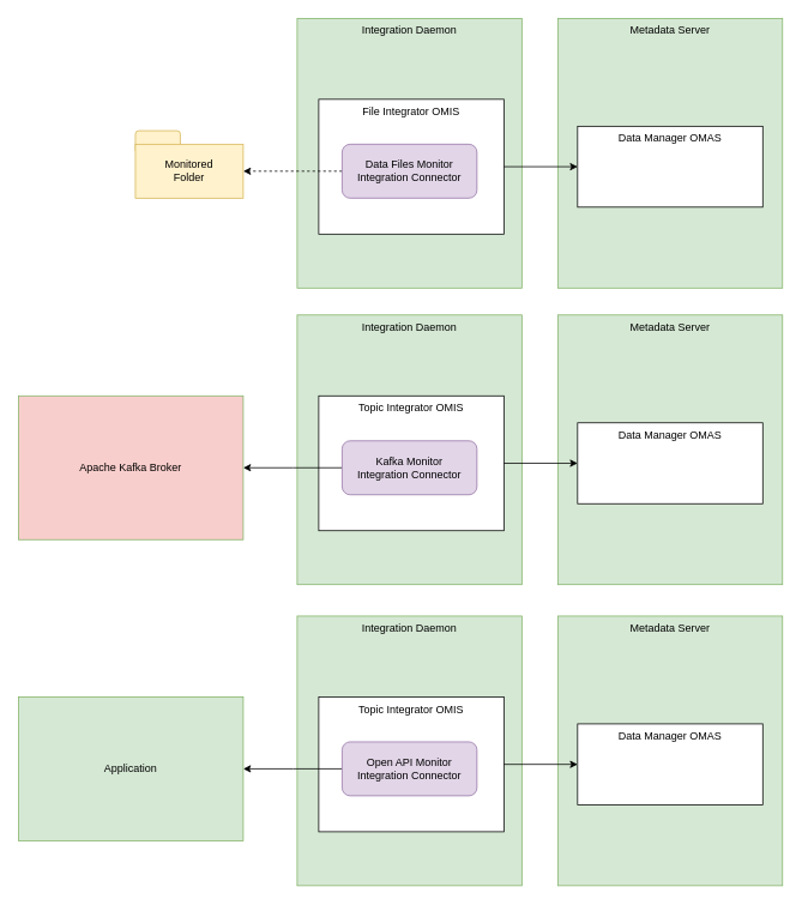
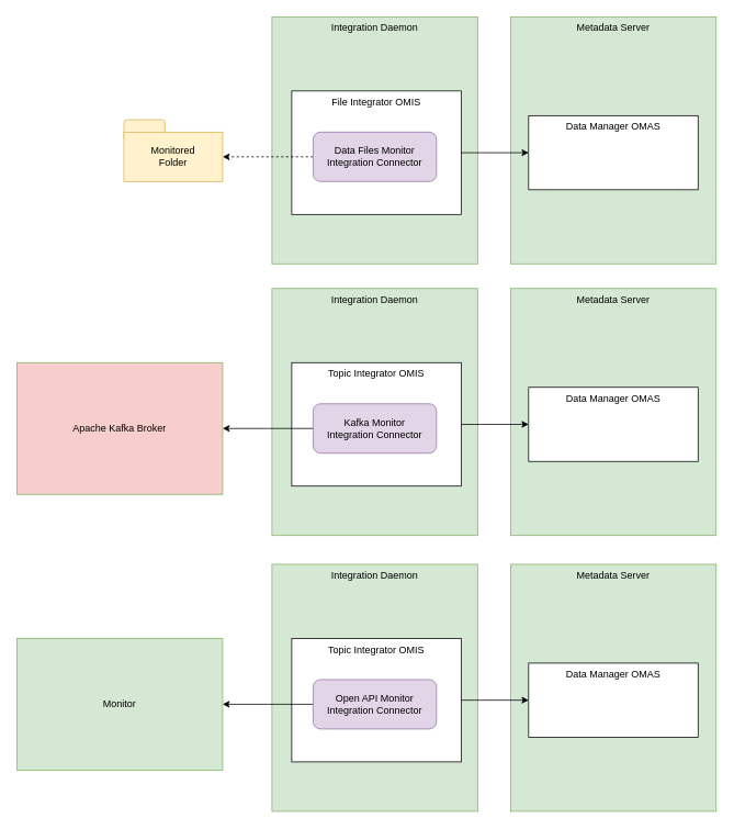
  <mxCell id="0" />
  <mxCell id="1" parent="0" />
  <mxCell id="2" value="Integration Daemon" style="rounded=0;whiteSpace=wrap;html=1;verticalAlign=top;fillColor=#d5e8d4;strokeColor=#82b366;" vertex="1" parent="1"><mxGeometry x="330" y="350" width="250" height="300" as="geometry" /></mxCell>
  <mxCell id="3" value="Topic Integrator OMIS" style="rounded=0;whiteSpace=wrap;html=1;verticalAlign=top;" vertex="1" parent="1"><mxGeometry x="354" y="440" width="206" height="150" as="geometry" /></mxCell>
  <mxCell id="4" style="edgeStyle=orthogonalEdgeStyle;rounded=0;orthogonalLoop=1;jettySize=auto;html=1;exitX=0;exitY=0.5;exitDx=0;exitDy=0;" edge="1" parent="1" source="5"><mxGeometry relative="1" as="geometry"><mxPoint x="270" y="520" as="targetPoint" /></mxGeometry></mxCell>
  <mxCell id="5" value="Kafka Monitor&lt;br&gt;Integration Connector" style="rounded=1;whiteSpace=wrap;html=1;fillColor=#e1d5e7;strokeColor=#9673a6;" vertex="1" parent="1"><mxGeometry x="380" y="490" width="150" height="60" as="geometry" /></mxCell>
  <mxCell id="6" value="" style="rounded=1;whiteSpace=wrap;html=1;fillColor=#fff2cc;strokeColor=#d6b656;" vertex="1" parent="1"><mxGeometry x="150" y="475" width="50" height="25" as="geometry" /></mxCell>
  <mxCell id="7" value="Metadata Server" style="rounded=0;whiteSpace=wrap;html=1;verticalAlign=top;fillColor=#d5e8d4;strokeColor=#82b366;" vertex="1" parent="1"><mxGeometry x="620" y="350" width="250" height="300" as="geometry" /></mxCell>
  <mxCell id="8" value="Data Manager OMAS" style="rounded=0;whiteSpace=wrap;html=1;verticalAlign=top;" vertex="1" parent="1"><mxGeometry x="642" y="470" width="206" height="90" as="geometry" /></mxCell>
  <mxCell id="9" style="edgeStyle=orthogonalEdgeStyle;rounded=0;orthogonalLoop=1;jettySize=auto;html=1;entryX=0;entryY=0.5;entryDx=0;entryDy=0;" edge="1" parent="1" source="3" target="8"><mxGeometry relative="1" as="geometry" /></mxCell>
  <mxCell id="10" value="Apache Kafka Broker" style="rounded=0;whiteSpace=wrap;html=1;verticalAlign=middle;fillColor=#f8cecc;strokeColor=#82b366;" vertex="1" parent="1"><mxGeometry x="20" y="440" width="250" height="160" as="geometry" /></mxCell>
  <mxCell id="11" value="Integration Daemon" style="rounded=0;whiteSpace=wrap;html=1;verticalAlign=top;fillColor=#d5e8d4;strokeColor=#82b366;" vertex="1" parent="1"><mxGeometry x="330" y="685" width="250" height="300" as="geometry" /></mxCell>
  <mxCell id="12" value="Topic Integrator OMIS" style="rounded=0;whiteSpace=wrap;html=1;verticalAlign=top;" vertex="1" parent="1"><mxGeometry x="354" y="775" width="206" height="150" as="geometry" /></mxCell>
  <mxCell id="13" style="edgeStyle=orthogonalEdgeStyle;rounded=0;orthogonalLoop=1;jettySize=auto;html=1;exitX=0;exitY=0.5;exitDx=0;exitDy=0;" edge="1" parent="1" source="14"><mxGeometry relative="1" as="geometry"><mxPoint x="270" y="855" as="targetPoint" /></mxGeometry></mxCell>
  <mxCell id="14" value="Open API Monitor&lt;br&gt;Integration Connector" style="rounded=1;whiteSpace=wrap;html=1;fillColor=#e1d5e7;strokeColor=#9673a6;" vertex="1" parent="1"><mxGeometry x="380" y="825" width="150" height="60" as="geometry" /></mxCell>
  <mxCell id="15" value="Metadata Server" style="rounded=0;whiteSpace=wrap;html=1;verticalAlign=top;fillColor=#d5e8d4;strokeColor=#82b366;" vertex="1" parent="1"><mxGeometry x="620" y="685" width="250" height="300" as="geometry" /></mxCell>
  <mxCell id="16" value="Data Manager OMAS" style="rounded=0;whiteSpace=wrap;html=1;verticalAlign=top;" vertex="1" parent="1"><mxGeometry x="642" y="805" width="206" height="90" as="geometry" /></mxCell>
  <mxCell id="17" style="edgeStyle=orthogonalEdgeStyle;rounded=0;orthogonalLoop=1;jettySize=auto;html=1;entryX=0;entryY=0.5;entryDx=0;entryDy=0;" edge="1" parent="1" source="12" target="16"><mxGeometry relative="1" as="geometry" /></mxCell>
- <mxCell id="18" value="Application" style="rounded=0;whiteSpace=wrap;html=1;verticalAlign=middle;fillColor=#d5e8d4;strokeColor=#82b366;" vertex="1" parent="1"><mxGeometry x="20" y="775" width="250" height="160" as="geometry" /></mxCell>
+ <mxCell id="18" value="Monitor" style="rounded=0;whiteSpace=wrap;html=1;verticalAlign=middle;fillColor=#d5e8d4;strokeColor=#82b366;" vertex="1" parent="1"><mxGeometry x="20" y="775" width="250" height="160" as="geometry" /></mxCell>
  <mxCell id="19" value="Integration Daemon" style="rounded=0;whiteSpace=wrap;html=1;verticalAlign=top;fillColor=#d5e8d4;strokeColor=#82b366;" vertex="1" parent="1"><mxGeometry x="330" y="20" width="250" height="300" as="geometry" /></mxCell>
  <mxCell id="20" value="File Integrator OMIS" style="rounded=0;whiteSpace=wrap;html=1;verticalAlign=top;" vertex="1" parent="1"><mxGeometry x="354" y="110" width="206" height="150" as="geometry" /></mxCell>
  <mxCell id="21" style="edgeStyle=orthogonalEdgeStyle;rounded=0;orthogonalLoop=1;jettySize=auto;html=1;exitX=0;exitY=0.5;exitDx=0;exitDy=0;dashed=1;" edge="1" parent="1" source="22" target="24"><mxGeometry relative="1" as="geometry" /></mxCell>
  <mxCell id="22" value="Data Files Monitor&lt;br&gt;Integration Connector" style="rounded=1;whiteSpace=wrap;html=1;fillColor=#e1d5e7;strokeColor=#9673a6;" vertex="1" parent="1"><mxGeometry x="380" y="160" width="150" height="60" as="geometry" /></mxCell>
  <mxCell id="23" value="" style="rounded=1;whiteSpace=wrap;html=1;fillColor=#fff2cc;strokeColor=#d6b656;" vertex="1" parent="1"><mxGeometry x="150" y="145" width="50" height="25" as="geometry" /></mxCell>
  <mxCell id="24" value="Monitored&lt;br&gt;Folder" style="rounded=0;whiteSpace=wrap;html=1;fillColor=#fff2cc;strokeColor=#d6b656;" vertex="1" parent="1"><mxGeometry x="150" y="160" width="120" height="60" as="geometry" /></mxCell>
  <mxCell id="25" value="Metadata Server" style="rounded=0;whiteSpace=wrap;html=1;verticalAlign=top;fillColor=#d5e8d4;strokeColor=#82b366;" vertex="1" parent="1"><mxGeometry x="620" y="20" width="250" height="300" as="geometry" /></mxCell>
  <mxCell id="26" value="Data Manager OMAS" style="rounded=0;whiteSpace=wrap;html=1;verticalAlign=top;" vertex="1" parent="1"><mxGeometry x="642" y="140" width="206" height="90" as="geometry" /></mxCell>
  <mxCell id="27" style="edgeStyle=orthogonalEdgeStyle;rounded=0;orthogonalLoop=1;jettySize=auto;html=1;entryX=0;entryY=0.5;entryDx=0;entryDy=0;" edge="1" parent="1" source="20" target="26"><mxGeometry relative="1" as="geometry" /></mxCell>
